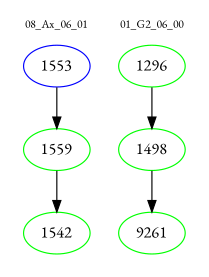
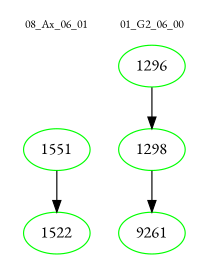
  digraph {
    fontname="EB Garamond"
    node [color=green fontname="EB Garamond"]
    edge [color=black fontname="EB Garamond"]
-   n1 [color=blue label=1553]
-   n2 [label=1559]
-   n3 [label=1542]
+   n2 [label=1551]
+   n3 [label=1522]
    n4 [label=1296]
-   n5 [label=1498]
+   n5 [label=1298]
    n6 [label=9261]
    subgraph cluster_1 {
      color=white
      fontsize=10
      label="08_Ax_06_01"
-     n1
      n2
      n3
    }
    subgraph cluster_2 {
      color=white
      fontsize=10
      label="01_G2_06_00"
      n4
      n5
      n6
    }
-   n1 -> n2
    n2 -> n3
    n4 -> n5
    n5 -> n6
  }
